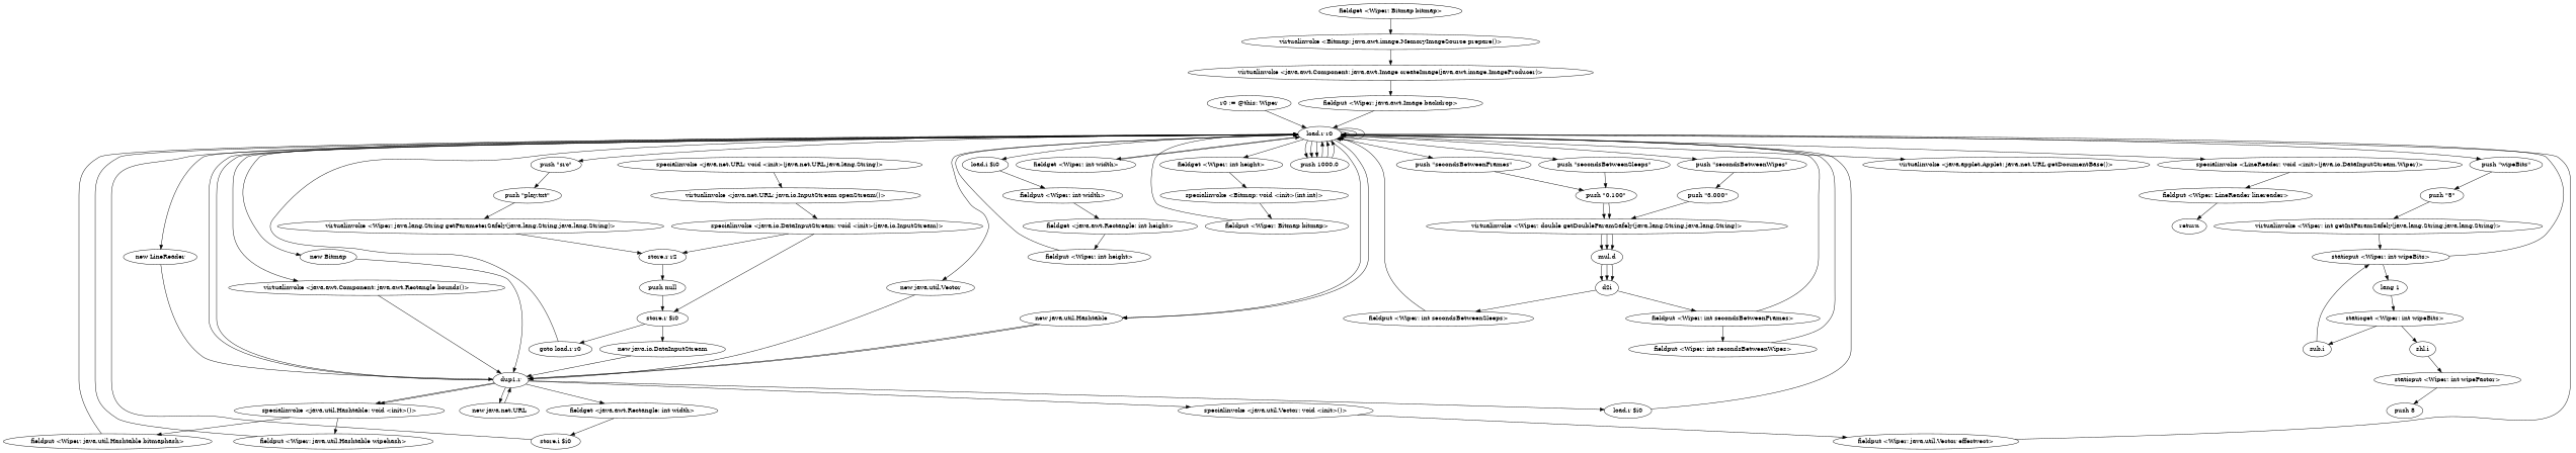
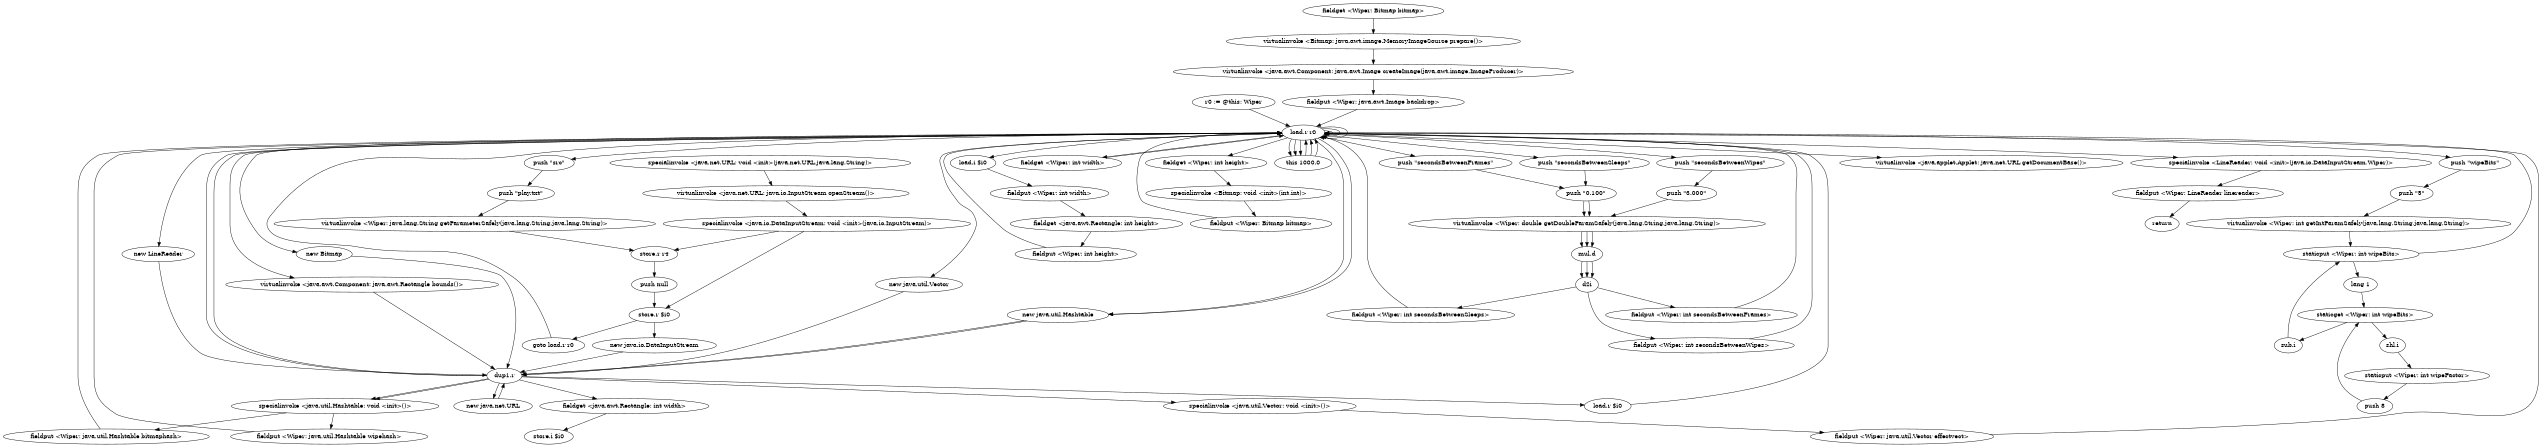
  digraph {
    "r0 := @this: Wiper"
    "load.r r0"
    "virtualinvoke <java.awt.Component: java.awt.Rectangle bounds()>"
    "load.i $i0"
    "new Bitmap"
    "fieldget <Wiper: int width>"
    "fieldget <Wiper: int height>"
    "new java.util.Vector"
    "new java.util.Hashtable"
-   "push 1000.0"
+   "push 1000.0" [label="this 1000.0"]
    "push \"secondsBetweenSleeps\""
    "push \"secondsBetweenWipes\""
    "push \"secondsBetweenFrames\""
    "push \"wipeBits\""
    "push \"src\""
    "virtualinvoke <java.applet.Applet: java.net.URL getDocumentBase()>"
    "new LineReader"
    "specialinvoke <LineReader: void <init>(java.io.DataInputStream,Wiper)>"
    "dup1.r"
    "fieldput <Wiper: int width>"
    "specialinvoke <Bitmap: void <init>(int,int)>"
    "fieldget <Wiper: Bitmap bitmap>"
    "virtualinvoke <Bitmap: java.awt.image.MemoryImageSource prepare()>"
    "push \"0.100\""
    "push \"3.000\""
    "push \"5\""
    "push \"play.txt\""
    "fieldput <Wiper: LineReader linereader>"
    "fieldget <java.awt.Rectangle: int width>"
    "specialinvoke <java.util.Vector: void <init>()>"
    "specialinvoke <java.util.Hashtable: void <init>()>"
    "new java.net.URL"
    "load.r $i0"
    "store.i $i0"
    "fieldput <Wiper: java.util.Vector effectvect>"
    "fieldput <Wiper: java.util.Hashtable bitmaphash>"
    "fieldput <Wiper: java.util.Hashtable wipehash>"
    "fieldget <java.awt.Rectangle: int height>"
    "fieldput <Wiper: int height>"
    "fieldput <Wiper: Bitmap bitmap>"
    "virtualinvoke <java.awt.Component: java.awt.Image createImage(java.awt.image.ImageProducer)>"
    "fieldput <Wiper: java.awt.Image backdrop>"
    "virtualinvoke <Wiper: double getDoubleParamSafely(java.lang.String,java.lang.String)>"
    "mul.d"
    d2i
    "fieldput <Wiper: int secondsBetweenSleeps>"
    "fieldput <Wiper: int secondsBetweenWipes>"
    "fieldput <Wiper: int secondsBetweenFrames>"
    "virtualinvoke <Wiper: int getIntParamSafely(java.lang.String,java.lang.String)>"
    "staticput <Wiper: int wipeBits>"
    n51 [label="lang 1"]
    "staticget <Wiper: int wipeBits>"
    "shl.i"
    "sub.i"
    "staticput <Wiper: int wipeFactor>"
    "push 8"
    "virtualinvoke <Wiper: java.lang.String getParameterSafely(java.lang.String,java.lang.String)>"
-   "store.r r2"
+   "store.r r2" [label="store.r r4"]
    "push null"
    "store.r $i0"
    "new java.io.DataInputStream"
    "goto load.r r0"
    "specialinvoke <java.net.URL: void <init>(java.net.URL,java.lang.String)>"
    "virtualinvoke <java.net.URL: java.io.InputStream openStream()>"
    "specialinvoke <java.io.DataInputStream: void <init>(java.io.InputStream)>"
    return
    "r0 := @this: Wiper" -> "load.r r0"
    "load.r r0" -> "load.r r0"
    "load.r r0" -> "load.r r0"
    "load.r r0" -> "load.r r0"
    "load.r r0" -> "virtualinvoke <java.awt.Component: java.awt.Rectangle bounds()>"
    "load.r r0" -> "load.i $i0"
    "load.r r0" -> "new Bitmap"
    "load.r r0" -> "fieldget <Wiper: int width>"
    "load.r r0" -> "fieldget <Wiper: int height>"
    "load.r r0" -> "new java.util.Vector"
    "load.r r0" -> "new java.util.Hashtable"
    "load.r r0" -> "new java.util.Hashtable"
    "load.r r0" -> "push 1000.0"
    "load.r r0" -> "push 1000.0"
    "load.r r0" -> "push 1000.0"
    "load.r r0" -> "push \"secondsBetweenSleeps\""
    "load.r r0" -> "push \"secondsBetweenWipes\""
    "load.r r0" -> "push \"secondsBetweenFrames\""
    "load.r r0" -> "push \"wipeBits\""
    "load.r r0" -> "push \"src\""
    "load.r r0" -> "virtualinvoke <java.applet.Applet: java.net.URL getDocumentBase()>"
    "load.r r0" -> "new LineReader"
    "load.r r0" -> "specialinvoke <LineReader: void <init>(java.io.DataInputStream,Wiper)>"
    "virtualinvoke <java.awt.Component: java.awt.Rectangle bounds()>" -> "dup1.r"
    "load.i $i0" -> "fieldput <Wiper: int width>"
    "new Bitmap" -> "dup1.r"
    "fieldget <Wiper: int width>" -> "load.r r0"
    "fieldget <Wiper: int height>" -> "specialinvoke <Bitmap: void <init>(int,int)>"
    "new java.util.Vector" -> "dup1.r"
    "new java.util.Hashtable" -> "dup1.r"
    "new java.util.Hashtable" -> "dup1.r"
    "push 1000.0" -> "load.r r0"
    "push 1000.0" -> "load.r r0"
    "push 1000.0" -> "load.r r0"
    "push \"secondsBetweenSleeps\"" -> "push \"0.100\""
    "push \"secondsBetweenWipes\"" -> "push \"3.000\""
    "push \"secondsBetweenFrames\"" -> "push \"0.100\""
    "push \"wipeBits\"" -> "push \"5\""
    "push \"src\"" -> "push \"play.txt\""
    "new LineReader" -> "dup1.r"
    "specialinvoke <LineReader: void <init>(java.io.DataInputStream,Wiper)>" -> "fieldput <Wiper: LineReader linereader>"
    "dup1.r" -> "load.r r0"
    "dup1.r" -> "load.r r0"
    "dup1.r" -> "fieldget <java.awt.Rectangle: int width>"
    "dup1.r" -> "specialinvoke <java.util.Vector: void <init>()>"
    "dup1.r" -> "specialinvoke <java.util.Hashtable: void <init>()>"
    "dup1.r" -> "specialinvoke <java.util.Hashtable: void <init>()>"
    "dup1.r" -> "new java.net.URL"
    "dup1.r" -> "load.r $i0"
    "fieldput <Wiper: int width>" -> "fieldget <java.awt.Rectangle: int height>"
    "specialinvoke <Bitmap: void <init>(int,int)>" -> "fieldput <Wiper: Bitmap bitmap>"
    "fieldget <Wiper: Bitmap bitmap>" -> "virtualinvoke <Bitmap: java.awt.image.MemoryImageSource prepare()>"
    "virtualinvoke <Bitmap: java.awt.image.MemoryImageSource prepare()>" -> "virtualinvoke <java.awt.Component: java.awt.Image createImage(java.awt.image.ImageProducer)>"
    "push \"0.100\"" -> "virtualinvoke <Wiper: double getDoubleParamSafely(java.lang.String,java.lang.String)>"
    "push \"0.100\"" -> "virtualinvoke <Wiper: double getDoubleParamSafely(java.lang.String,java.lang.String)>"
    "push \"3.000\"" -> "virtualinvoke <Wiper: double getDoubleParamSafely(java.lang.String,java.lang.String)>"
    "push \"5\"" -> "virtualinvoke <Wiper: int getIntParamSafely(java.lang.String,java.lang.String)>"
    "push \"play.txt\"" -> "virtualinvoke <Wiper: java.lang.String getParameterSafely(java.lang.String,java.lang.String)>"
    "fieldput <Wiper: LineReader linereader>" -> return
    "fieldget <java.awt.Rectangle: int width>" -> "store.i $i0"
    "specialinvoke <java.util.Vector: void <init>()>" -> "fieldput <Wiper: java.util.Vector effectvect>"
    "specialinvoke <java.util.Hashtable: void <init>()>" -> "fieldput <Wiper: java.util.Hashtable bitmaphash>"
    "specialinvoke <java.util.Hashtable: void <init>()>" -> "fieldput <Wiper: java.util.Hashtable wipehash>"
    "new java.net.URL" -> "dup1.r"
    "load.r $i0" -> "load.r r0"
-   "store.i $i0" -> "load.r r0"
    "fieldput <Wiper: java.util.Vector effectvect>" -> "load.r r0"
    "fieldput <Wiper: java.util.Hashtable bitmaphash>" -> "load.r r0"
    "fieldput <Wiper: java.util.Hashtable wipehash>" -> "load.r r0"
    "fieldget <java.awt.Rectangle: int height>" -> "fieldput <Wiper: int height>"
    "fieldput <Wiper: int height>" -> "load.r r0"
    "fieldput <Wiper: Bitmap bitmap>" -> "load.r r0"
    "virtualinvoke <java.awt.Component: java.awt.Image createImage(java.awt.image.ImageProducer)>" -> "fieldput <Wiper: java.awt.Image backdrop>"
    "fieldput <Wiper: java.awt.Image backdrop>" -> "load.r r0"
    "virtualinvoke <Wiper: double getDoubleParamSafely(java.lang.String,java.lang.String)>" -> "mul.d"
    "virtualinvoke <Wiper: double getDoubleParamSafely(java.lang.String,java.lang.String)>" -> "mul.d"
    "virtualinvoke <Wiper: double getDoubleParamSafely(java.lang.String,java.lang.String)>" -> "mul.d"
    "mul.d" -> d2i
    "mul.d" -> d2i
    "mul.d" -> d2i
    d2i -> "fieldput <Wiper: int secondsBetweenSleeps>"
-   "fieldput <Wiper: int secondsBetweenFrames>" -> "fieldput <Wiper: int secondsBetweenWipes>"
+   d2i -> "fieldput <Wiper: int secondsBetweenWipes>"
    d2i -> "fieldput <Wiper: int secondsBetweenFrames>"
    "fieldput <Wiper: int secondsBetweenSleeps>" -> "load.r r0"
    "fieldput <Wiper: int secondsBetweenWipes>" -> "load.r r0"
    "fieldput <Wiper: int secondsBetweenFrames>" -> "load.r r0"
    "virtualinvoke <Wiper: int getIntParamSafely(java.lang.String,java.lang.String)>" -> "staticput <Wiper: int wipeBits>"
    "staticput <Wiper: int wipeBits>" -> "load.r r0"
    "staticput <Wiper: int wipeBits>" -> n51
    n51 -> "staticget <Wiper: int wipeBits>"
    "staticget <Wiper: int wipeBits>" -> "shl.i"
    "staticget <Wiper: int wipeBits>" -> "sub.i"
    "shl.i" -> "staticput <Wiper: int wipeFactor>"
    "sub.i" -> "staticput <Wiper: int wipeBits>"
    "staticput <Wiper: int wipeFactor>" -> "push 8"
+   "push 8" -> "staticget <Wiper: int wipeBits>"
    "virtualinvoke <Wiper: java.lang.String getParameterSafely(java.lang.String,java.lang.String)>" -> "store.r r2"
    "store.r r2" -> "push null"
    "push null" -> "store.r $i0"
    "store.r $i0" -> "new java.io.DataInputStream"
    "store.r $i0" -> "goto load.r r0"
    "new java.io.DataInputStream" -> "dup1.r"
    "goto load.r r0" -> "load.r r0"
    "specialinvoke <java.net.URL: void <init>(java.net.URL,java.lang.String)>" -> "virtualinvoke <java.net.URL: java.io.InputStream openStream()>"
    "virtualinvoke <java.net.URL: java.io.InputStream openStream()>" -> "specialinvoke <java.io.DataInputStream: void <init>(java.io.InputStream)>"
    "specialinvoke <java.io.DataInputStream: void <init>(java.io.InputStream)>" -> "store.r r2"
    "specialinvoke <java.io.DataInputStream: void <init>(java.io.InputStream)>" -> "store.r $i0"
  }
